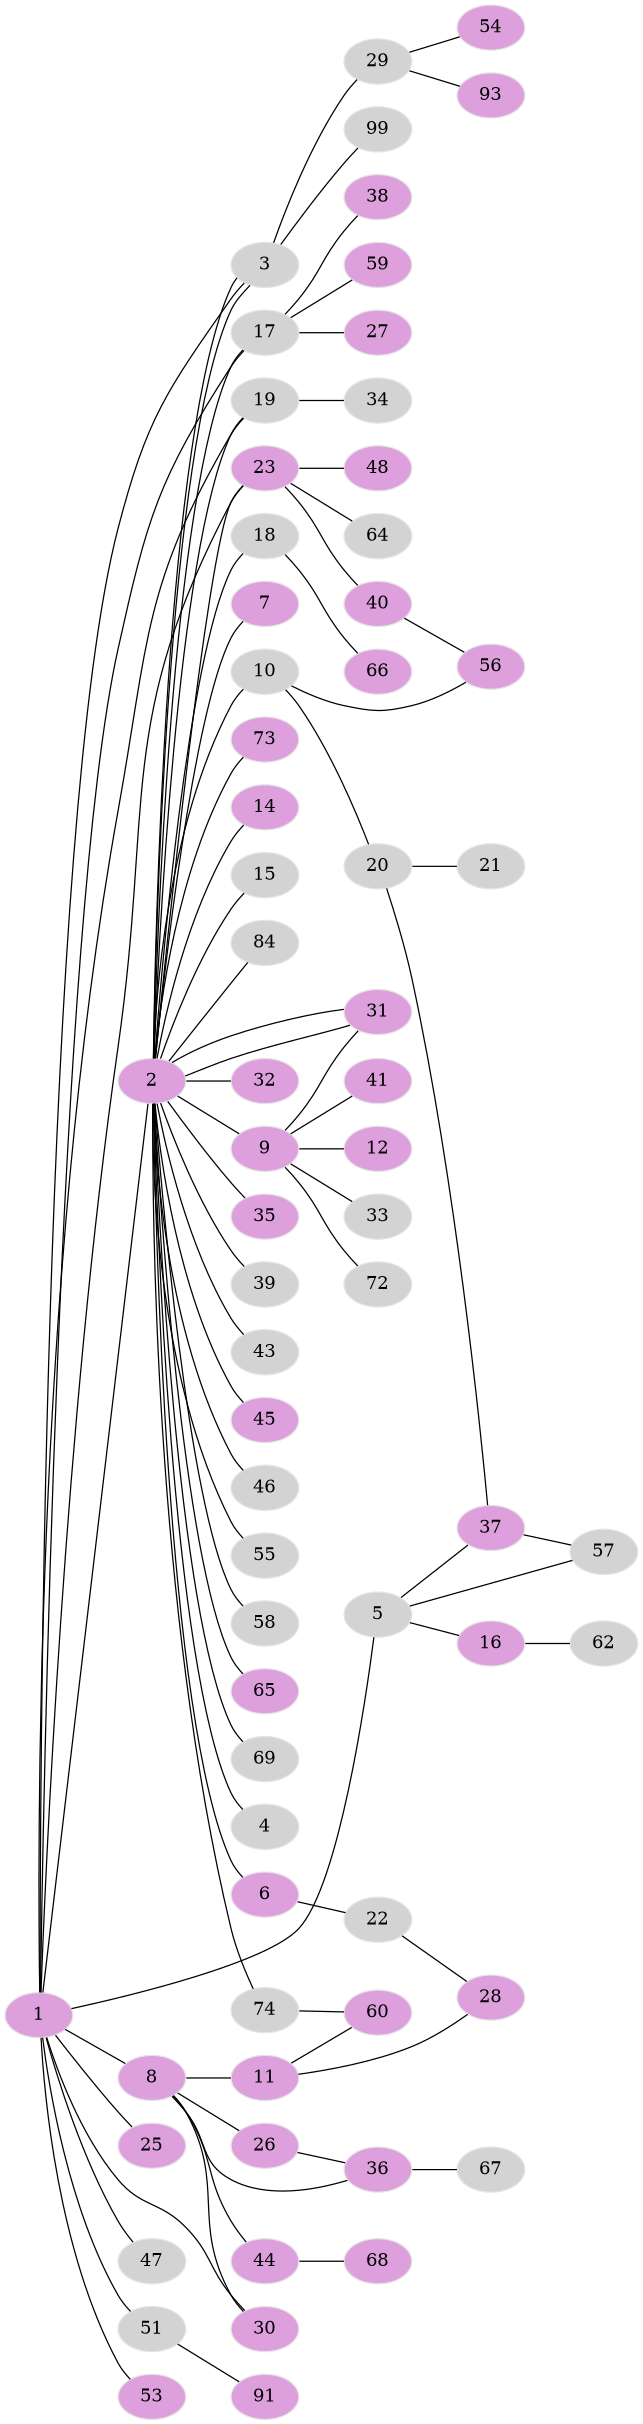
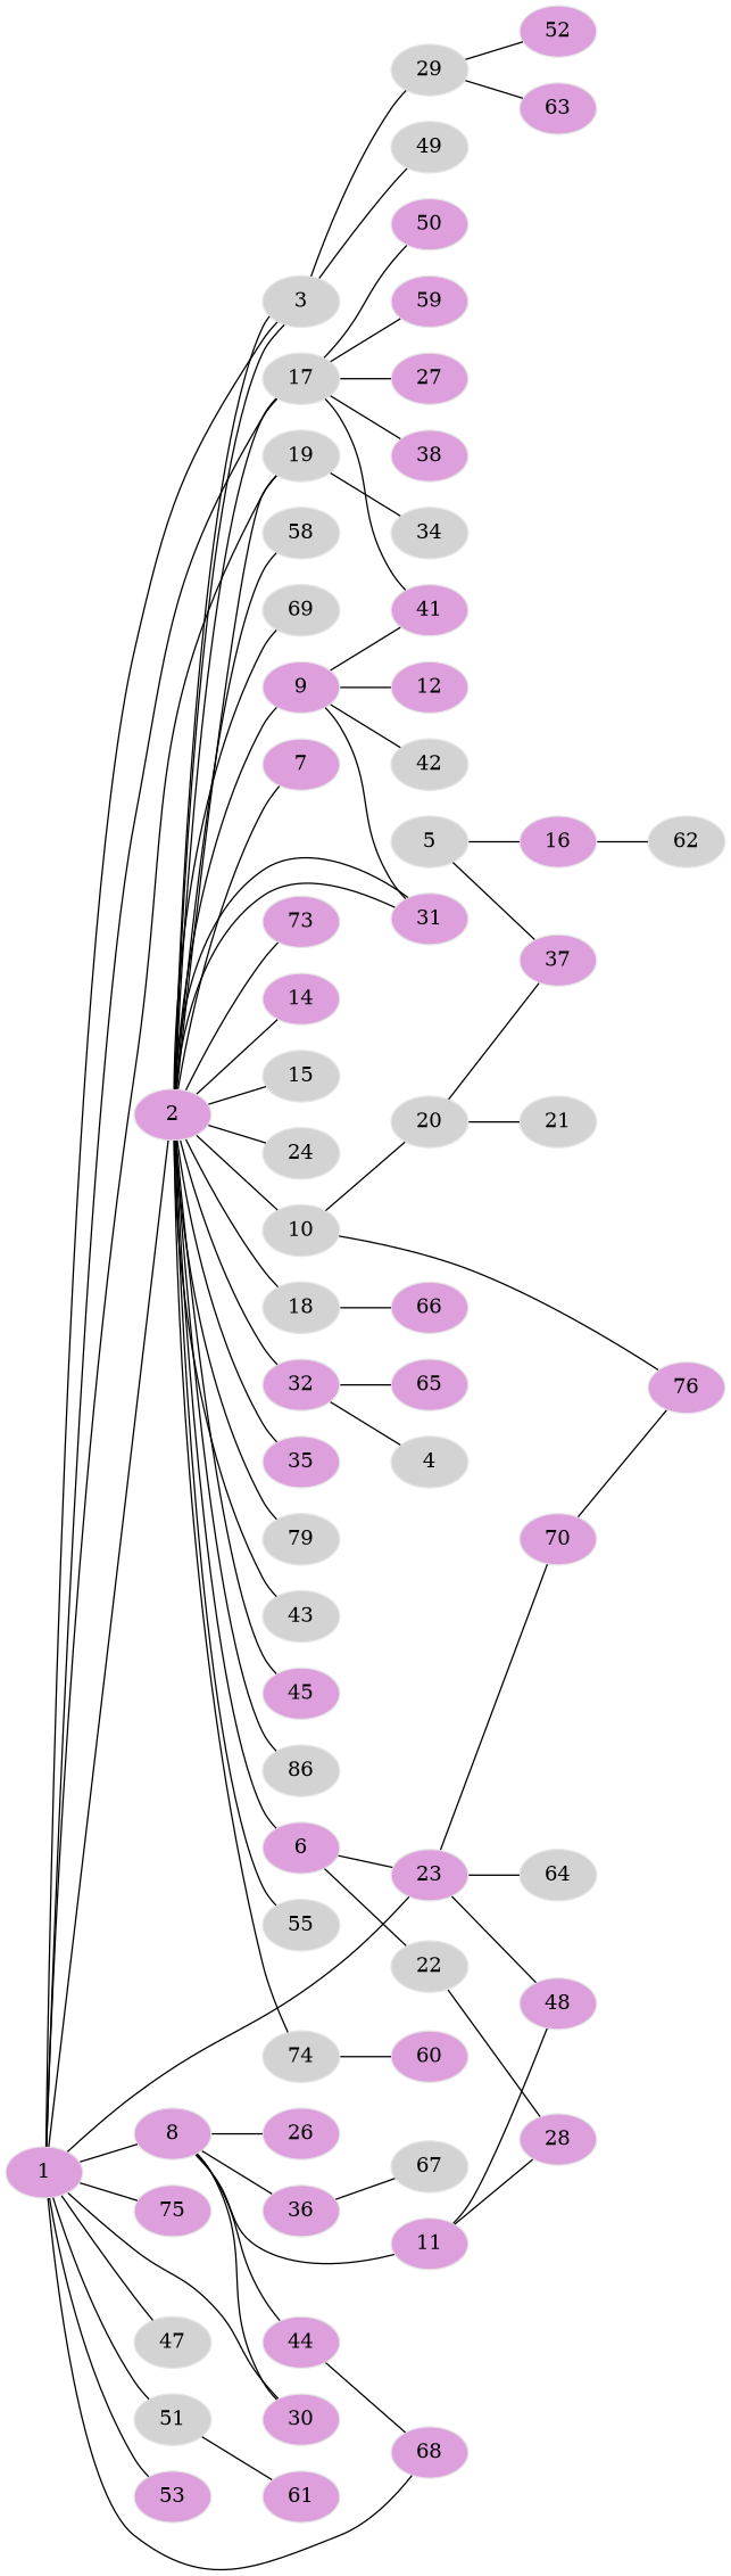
  graph {
    rankdir=LR
    node [color=gray90 fillcolor=plum style=filled]
    1
    2
    3 [fillcolor=lightgrey]
    5 [fillcolor=lightgrey]
    8
    17 [fillcolor=lightgrey]
    19 [fillcolor=lightgrey]
    23
-   25
+   25 [label=75]
    30
    47 [fillcolor=lightgrey]
    51 [fillcolor=lightgrey]
    53
    4 [fillcolor=lightgrey]
    6
    7
    9
    10 [fillcolor=lightgrey]
    n19 [label=73]
    14
    15 [fillcolor=lightgrey]
    18 [fillcolor=lightgrey]
-   24 [fillcolor=lightgrey label=84]
+   24 [fillcolor=lightgrey]
    31
    32
    35
-   39 [fillcolor=lightgrey]
+   39 [fillcolor=lightgrey label=79]
    43 [fillcolor=lightgrey]
    45
-   46 [fillcolor=lightgrey]
+   46 [fillcolor=lightgrey label=86]
    n31 [fillcolor=lightgrey label=74]
    55 [fillcolor=lightgrey]
    58 [fillcolor=lightgrey]
    65
    69 [fillcolor=lightgrey]
    29 [fillcolor=lightgrey]
-   49 [fillcolor=lightgrey label=99]
+   49 [fillcolor=lightgrey]
    16
    37
-   57 [fillcolor=lightgrey]
    11
    26
    36
    44
    41
    27
    38
+   50
    59
    34 [fillcolor=lightgrey]
    48
-   40
+   40 [label=70]
    64 [fillcolor=lightgrey]
-   61 [label=91]
+   61
    22 [fillcolor=lightgrey]
    12
-   33 [fillcolor=lightgrey]
-   42 [fillcolor=lightgrey label=72]
+   42 [fillcolor=lightgrey]
    20 [fillcolor=lightgrey]
-   56
+   56 [label=76]
    66
    60
-   52 [label=54]
-   63 [label=93]
+   52
+   63
    62 [fillcolor=lightgrey]
    28
    67 [fillcolor=lightgrey]
    68
    21 [fillcolor=lightgrey]
    1 -- 2
    1 -- 3
-   1 -- 5
+   1 -- 68
    1 -- 8
    1 -- 17
    1 -- 19
    1 -- 23
    1 -- 25
    1 -- 30
    1 -- 47
    1 -- 51
    1 -- 53
    2 -- 3
    2 -- 3
    2 -- 17
    2 -- 19
-   2 -- 23
-   2 -- 4
+   6 -- 23
+   32 -- 4
    2 -- 6
    2 -- 7
    2 -- 9
    2 -- 10
    2 -- n19
    2 -- 14
    2 -- 15
    2 -- 18
    2 -- 24
    2 -- 31
    2 -- 31
    2 -- 32
    2 -- 35
    2 -- 39
    2 -- 43
    2 -- 45
    2 -- 46
    2 -- n31
    2 -- 55
    2 -- 58
-   2 -- 65
+   32 -- 65
    2 -- 69
    3 -- 29
    3 -- 49
    5 -- 16
    5 -- 37
-   5 -- 57
    8 -- 30
    8 -- 11
    8 -- 26
    8 -- 36
    8 -- 44
+   17 -- 41
    17 -- 27
    17 -- 38
+   17 -- 50
    17 -- 59
    19 -- 34
    23 -- 48
    23 -- 40
    23 -- 64
    51 -- 61
    6 -- 22
    9 -- 31
    9 -- 41
    9 -- 12
-   9 -- 33
    9 -- 42
    10 -- 20
    10 -- 56
    18 -- 66
    n31 -- 60
    29 -- 52
    29 -- 63
    16 -- 62
-   37 -- 57
-   11 -- 60
+   11 -- 48
    11 -- 28
-   26 -- 36
    36 -- 67
    44 -- 68
    40 -- 56
    22 -- 28
    20 -- 37
    20 -- 21
  }
